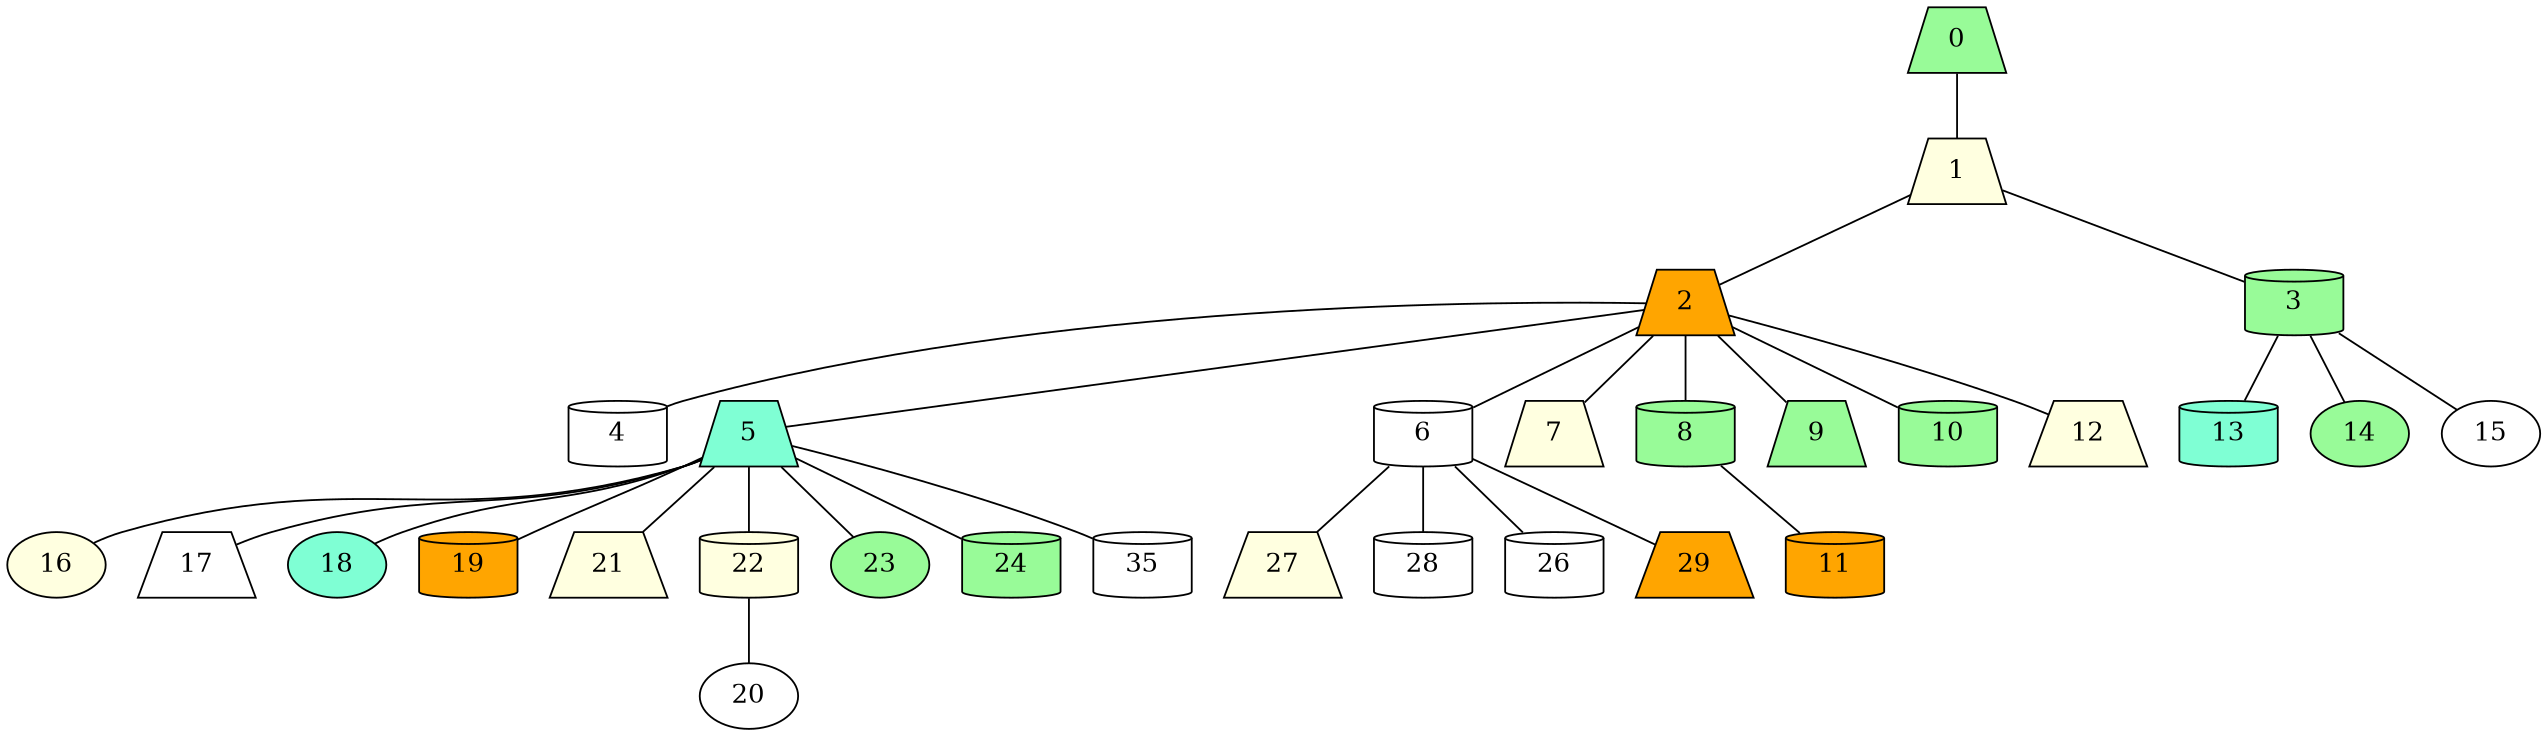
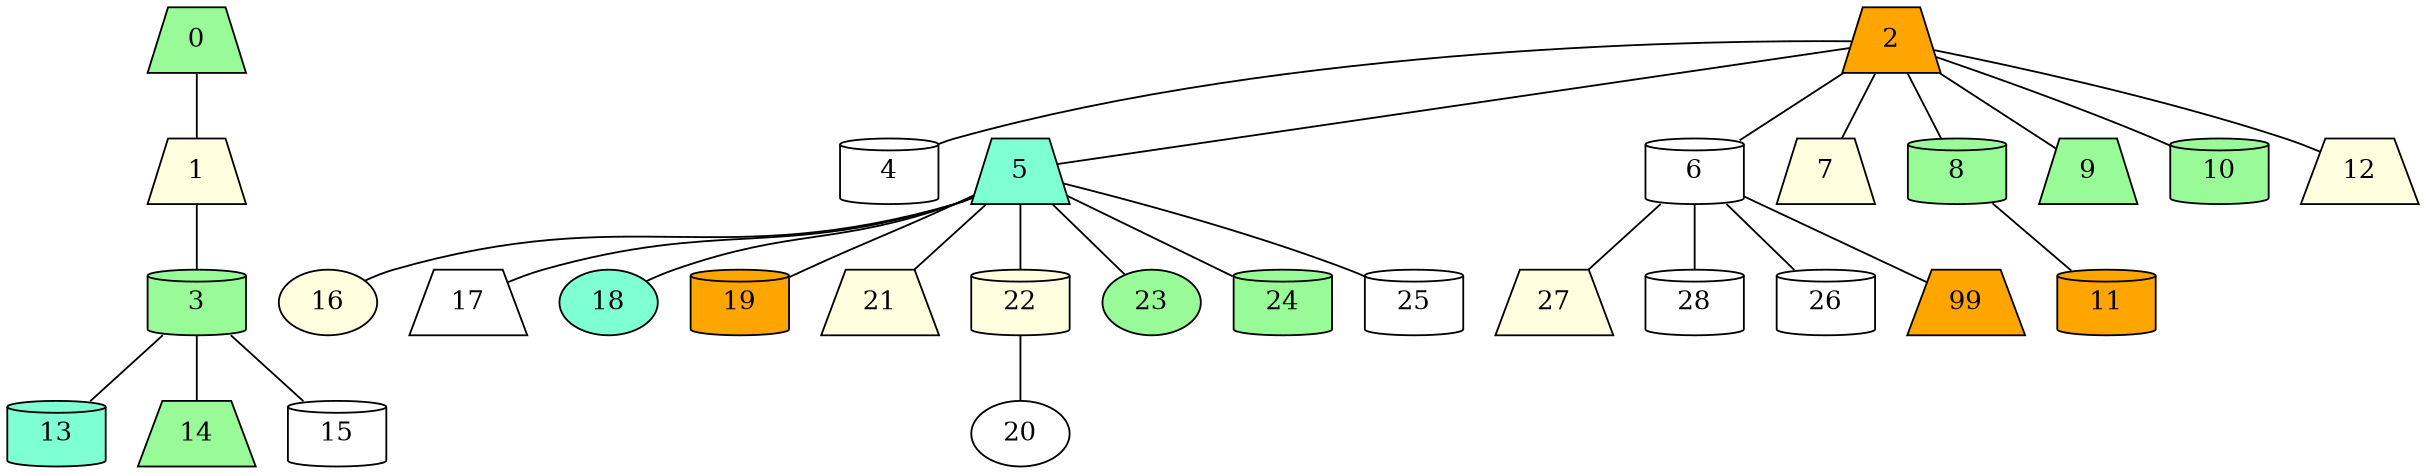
  graph {
    node [fillcolor=palegreen shape=cylinder style=filled]
    0 [shape=trapezium]
    1 [fillcolor=lightyellow shape=trapezium]
    2 [fillcolor=orange shape=trapezium]
    3
    4 [fillcolor=white]
    5 [fillcolor=aquamarine shape=trapezium]
    6 [fillcolor=white]
    7 [fillcolor=lightyellow shape=trapezium]
    8
    9 [shape=trapezium]
    10
    12 [fillcolor=lightyellow shape=trapezium]
    13 [fillcolor=aquamarine]
-   14 [shape=ellipse]
-   15 [fillcolor=white shape=ellipse]
+   14 [shape=trapezium]
+   15 [fillcolor=white]
    16 [fillcolor=lightyellow shape=ellipse]
    17 [fillcolor=white shape=trapezium]
    18 [fillcolor=aquamarine shape=ellipse]
    19 [fillcolor=orange]
    21 [fillcolor=lightyellow shape=trapezium]
    22 [fillcolor=lightyellow]
    23 [shape=ellipse]
    24
-   25 [fillcolor=white label=35]
+   25 [fillcolor=white]
    27 [fillcolor=lightyellow shape=trapezium]
    28 [fillcolor=white]
    26 [fillcolor=white]
-   29 [fillcolor=orange shape=trapezium]
+   29 [fillcolor=orange shape=trapezium label=99]
    11 [fillcolor=orange]
    20 [fillcolor=white shape=ellipse]
    0 -- 1
-   1 -- 2
    1 -- 3
    2 -- 4
    2 -- 5
    2 -- 6
    2 -- 7
    2 -- 8
    2 -- 9
    2 -- 10
    2 -- 12
    3 -- 13
    3 -- 14
    3 -- 15
    5 -- 16
    5 -- 17
    5 -- 18
    5 -- 19
    5 -- 21
    5 -- 22
    5 -- 23
    5 -- 24
    5 -- 25
    6 -- 27
    6 -- 28
    6 -- 26
    6 -- 29
    8 -- 11
    22 -- 20
  }
